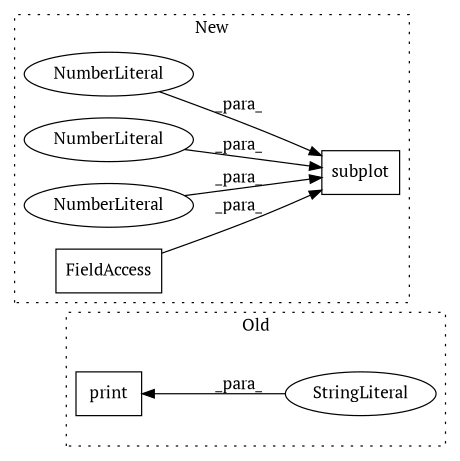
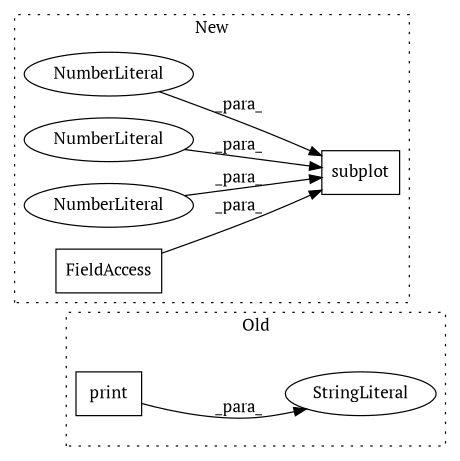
  digraph {
    fontname="PT Serif"
    rankdir=LR
    node [a=34 fontname="PT Serif" l=1 shape=ellipse]
    edge [fontname="PT Serif"]
    n1 [a=32 l="6,1" label=print s="3795,3838" shape=box]
    n2 [a=45 l=37 label=StringLiteral s=3801]
    n3 [a=32 l="8,1" label=subplot s="3473,3486" shape=box]
    n4 [label=NumberLiteral s=3481]
    n5 [label=NumberLiteral s=3485]
    n6 [label=NumberLiteral s=3483]
    n7 [a=22 l=10 label=FieldAccess s=3455 shape=box]
    subgraph cluster_1 {
      label=Old
      style=dotted
      n1
      n2
    }
    subgraph cluster_2 {
      label=New
      style=dotted
      n3
      n4
      n5
      n6
      n7
    }
-   n2 -> n1 [label=_para_]
+   n1 -> n2 [label=_para_]
    n4 -> n3 [label=_para_]
    n5 -> n3 [label=_para_]
    n6 -> n3 [label=_para_]
    n7 -> n3 [label=_para_]
  }
